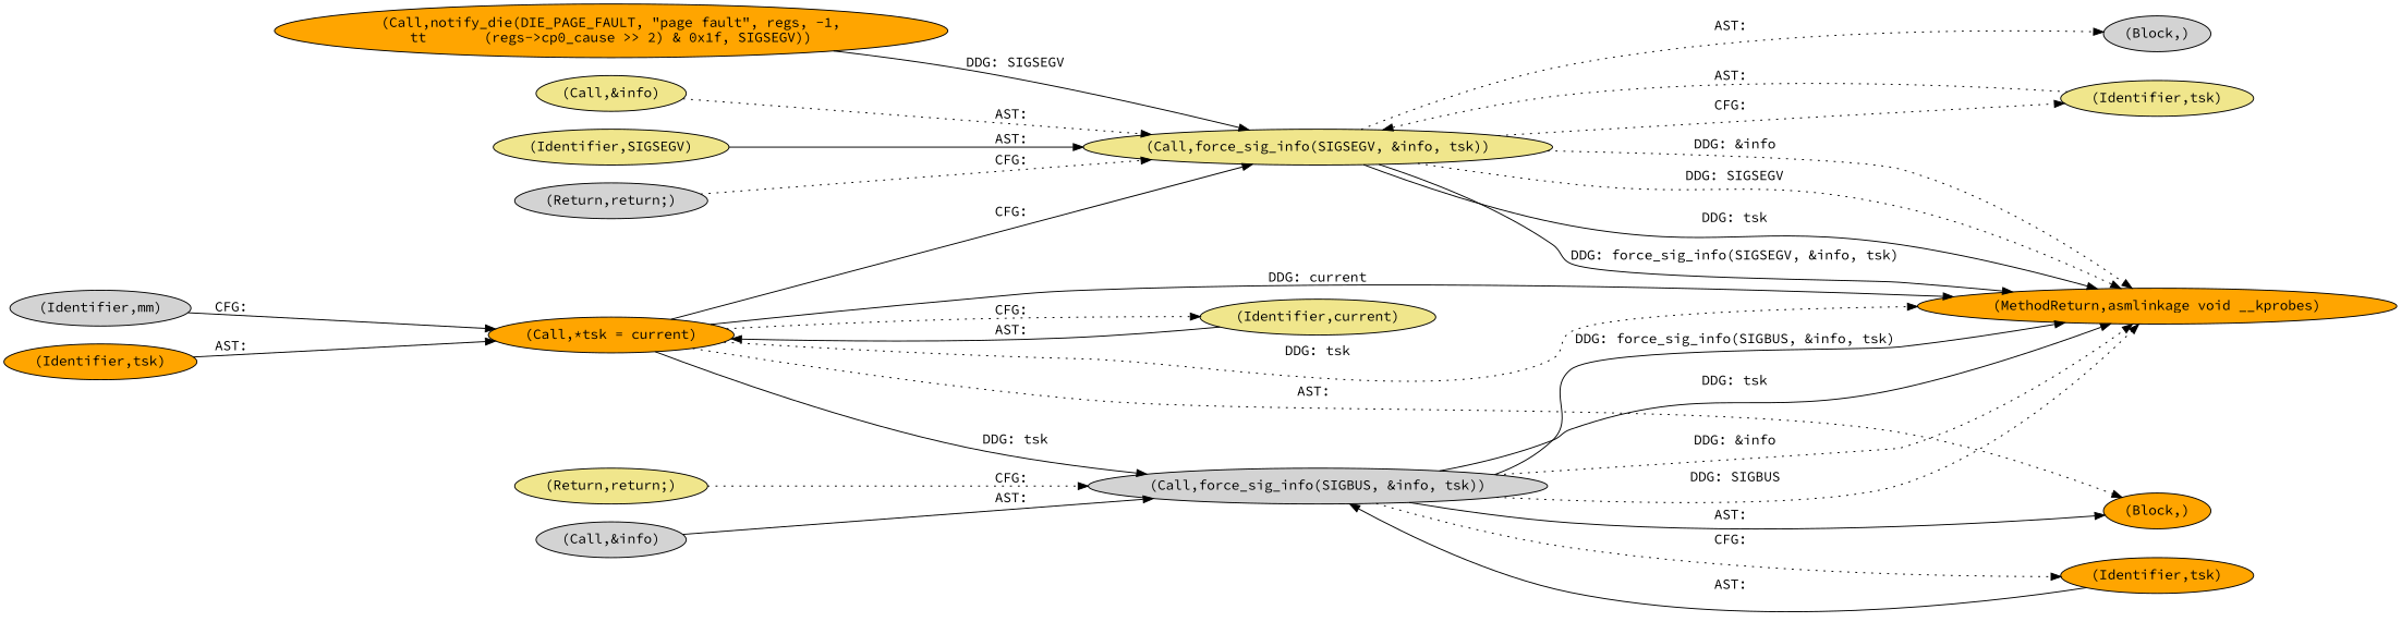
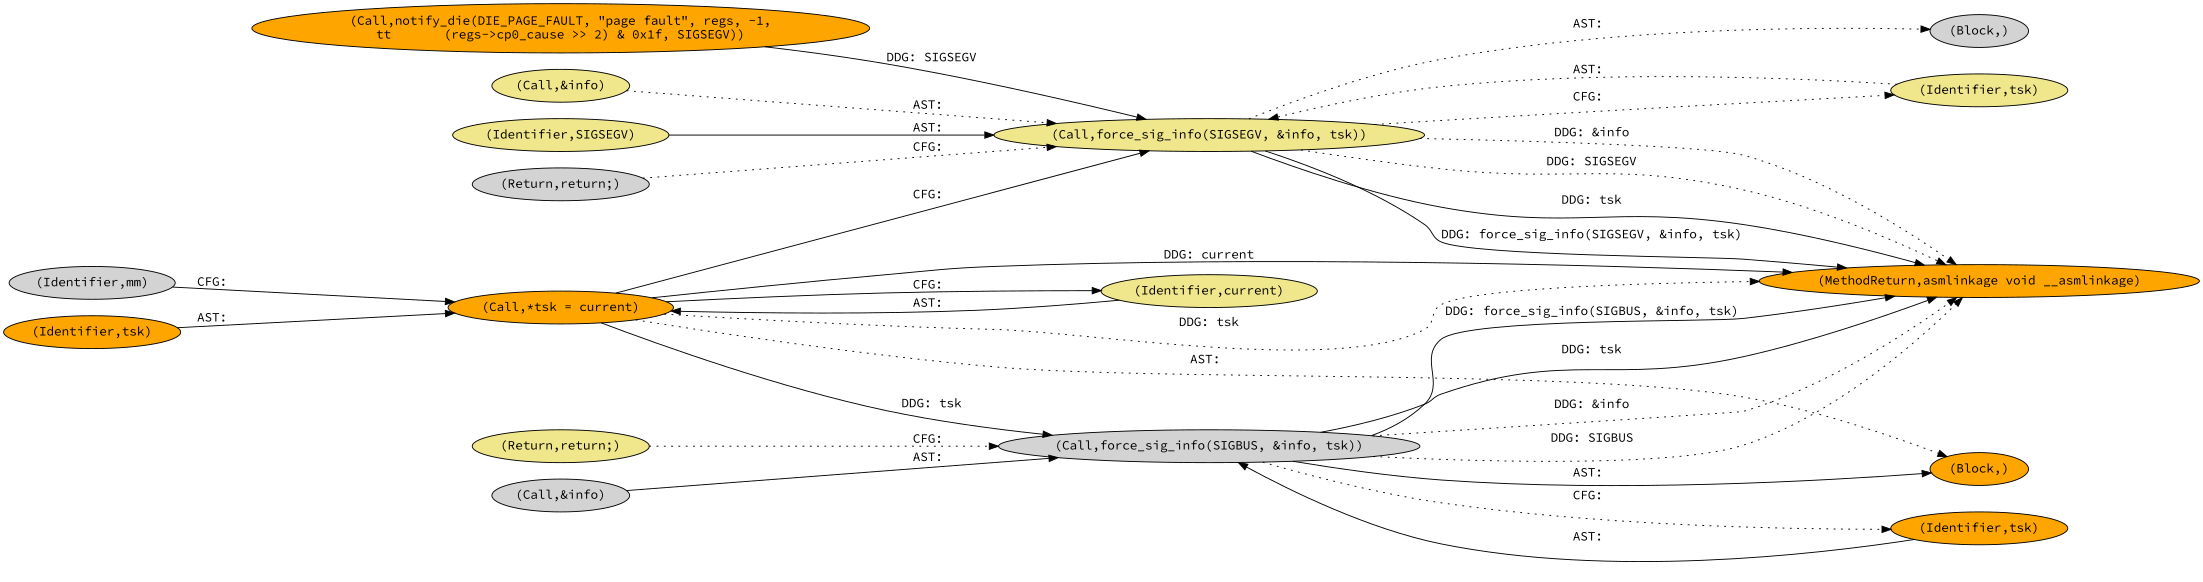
  digraph {
    fontname="Source Code Pro"
    rankdir=LR
    node [fillcolor=orange fontname="Source Code Pro" style=filled]
    edge [fontname="Source Code Pro" style=solid]
    n1 [label="(Call,*tsk = current)"]
    n2 [fillcolor=khaki label="(Call,force_sig_info(SIGSEGV, &info, tsk))"]
    n3 [fillcolor=lightgrey label="(Call,force_sig_info(SIGBUS, &info, tsk))"]
-   n4 [label="(MethodReturn,asmlinkage void __kprobes)"]
+   n4 [label="(MethodReturn,asmlinkage void __asmlinkage)"]
    n5 [fillcolor=khaki label="(Identifier,current)"]
    n6 [label="(Block,)"]
    n7 [fillcolor=lightgrey label="(Block,)"]
    n8 [fillcolor=khaki label="(Identifier,tsk)"]
    n9 [label="(Identifier,tsk)"]
    n10 [fillcolor=lightgrey label="(Identifier,mm)"]
    n11 [fillcolor=khaki label="(Identifier,SIGSEGV)"]
    n12 [fillcolor=lightgrey label="(Return,return;)"]
    n13 [fillcolor=lightgrey label="(Call,&info)"]
    n14 [fillcolor=khaki label="(Return,return;)"]
    n15 [label="(Call,notify_die(DIE_PAGE_FAULT, \"page fault\", regs, -1,\n\t\t       (regs->cp0_cause >> 2) & 0x1f, SIGSEGV))"]
    n16 [label="(Identifier,tsk)"]
    n17 [fillcolor=khaki label="(Call,&info)"]
    n1 -> n2 [label="CFG: "]
    n1 -> n3 [label="DDG: tsk"]
    n1 -> n4 [label="DDG: current"]
    n1 -> n4 [label="DDG: tsk" style=dotted]
-   n1 -> n5 [label="CFG: " style=dotted]
+   n1 -> n5 [label="CFG: "]
    n1 -> n6 [label="AST: " style=dotted]
    n2 -> n4 [label="DDG: SIGSEGV" style=dotted]
    n2 -> n4 [label="DDG: tsk"]
    n2 -> n4 [label="DDG: force_sig_info(SIGSEGV, &info, tsk)"]
    n2 -> n4 [label="DDG: &info" style=dotted]
    n2 -> n7 [label="AST: " style=dotted]
    n2 -> n8 [label="CFG: " style=dotted]
    n3 -> n4 [label="DDG: SIGBUS" style=dotted]
    n3 -> n4 [label="DDG: force_sig_info(SIGBUS, &info, tsk)"]
    n3 -> n4 [label="DDG: tsk"]
    n3 -> n4 [label="DDG: &info" style=dotted]
    n3 -> n6 [label="AST: "]
    n3 -> n9 [label="CFG: " style=dotted]
    n5 -> n1 [label="AST: "]
    n8 -> n2 [label="AST: " style=dotted]
    n9 -> n3 [label="AST: "]
    n10 -> n1 [label="CFG: "]
    n11 -> n2 [label="AST: "]
    n12 -> n2 [label="CFG: " style=dotted]
    n13 -> n3 [label="AST: "]
    n14 -> n3 [label="CFG: " style=dotted]
    n15 -> n2 [label="DDG: SIGSEGV"]
    n16 -> n1 [label="AST: "]
    n17 -> n2 [label="AST: " style=dotted]
  }
